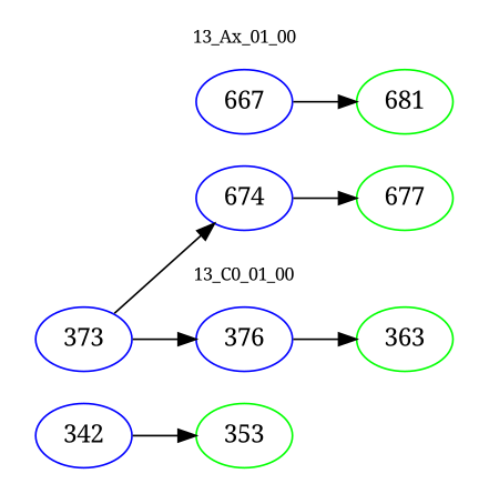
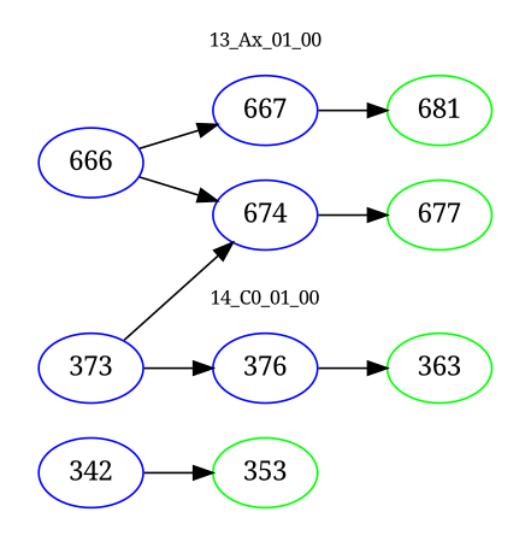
  digraph {
    fontname="Noto Serif"
    rankdir=LR
    node [color=blue fontname="Noto Serif"]
    edge [color=black fontname="Noto Serif"]
+   n1 [label=666]
    n2 [label=667]
    n3 [label=674]
    n4 [color=green label=681]
    n5 [color=green label=677]
    n6 [label=373]
    n7 [label=342]
    n8 [label=376]
    n9 [color=green label=353]
    n10 [color=green label=363]
    subgraph cluster_1 {
      color=white
      fontsize=10
      label="13_Ax_01_00"
+     n1
      n2
      n3
      n4
      n5
    }
    subgraph cluster_2 {
      color=white
      fontsize=10
-     label="13_C0_01_00"
+     label="14_C0_01_00"
      n6
      n7
      n8
      n9
      n10
    }
+   n1 -> n2
+   n1 -> n3
    n2 -> n4
    n3 -> n5
    n6 -> n3
    n6 -> n8
    n7 -> n9
    n8 -> n10
  }
